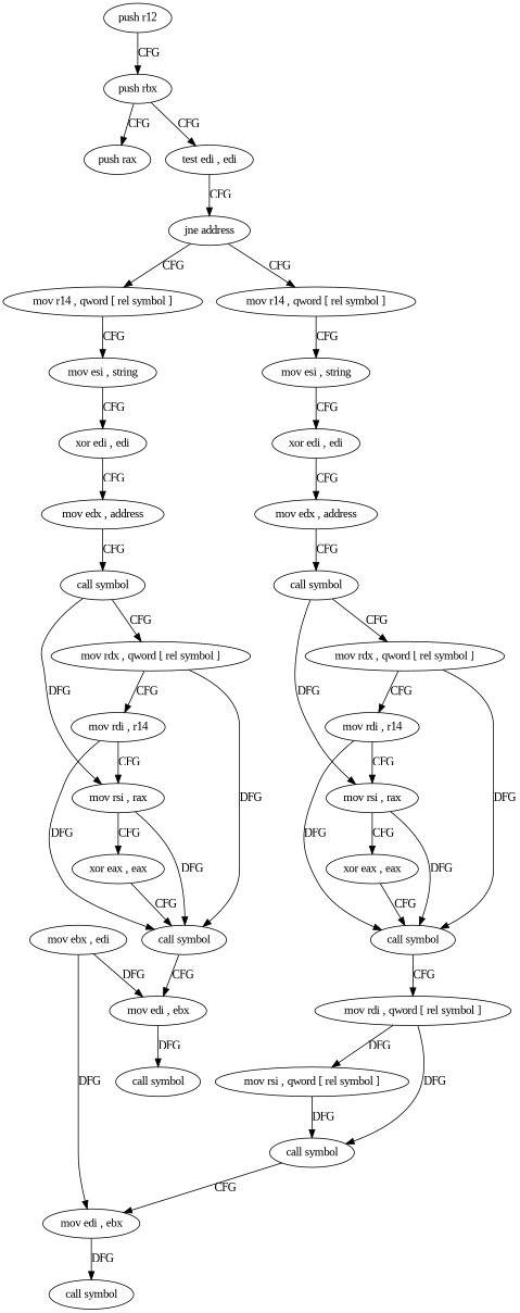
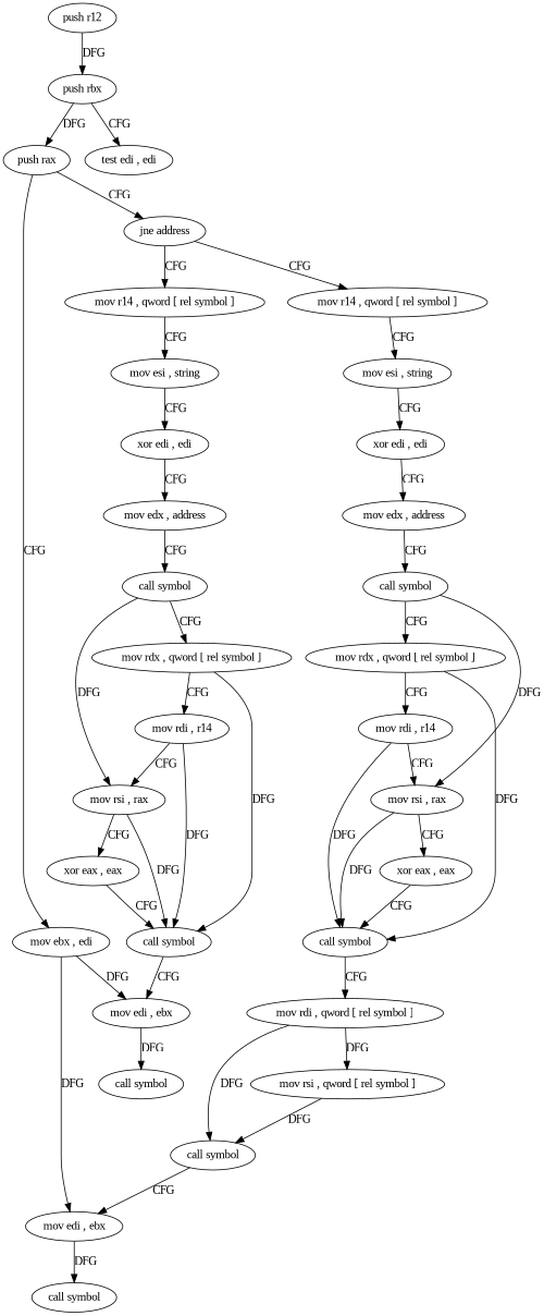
  digraph {
    fontname="Liberation Serif"
    node [fontname="Liberation Serif"]
    edge [fontname="Liberation Serif"]
    n1 [label="push r12"]
    n2 [label="push rbx"]
    n3 [label="push rax"]
    n4 [label="test edi , edi"]
    n5 [label="mov ebx , edi"]
    n6 [label="mov edi , ebx"]
    n7 [label="mov edi , ebx"]
    n8 [label="jne address"]
    n9 [label="call symbol"]
    n10 [label="call symbol"]
    n11 [label="mov r14 , qword [ rel symbol ]"]
    n12 [label="mov r14 , qword [ rel symbol ]"]
    n13 [label="mov esi , string"]
    n14 [label="mov esi , string"]
    n15 [label="xor edi , edi"]
    n16 [label="xor edi , edi"]
    n17 [label="mov edx , address"]
    n18 [label="call symbol"]
    n19 [label="mov rdx , qword [ rel symbol ]"]
    n20 [label="mov rsi , rax"]
    n21 [label="mov rdi , r14"]
    n22 [label="call symbol"]
    n23 [label="xor eax , eax"]
    n24 [label="mov edx , address"]
    n25 [label="call symbol"]
    n26 [label="mov rdx , qword [ rel symbol ]"]
    n27 [label="mov rsi , rax"]
    n28 [label="mov rdi , r14"]
    n29 [label="call symbol"]
    n30 [label="xor eax , eax"]
    n31 [label="mov rdi , qword [ rel symbol ]"]
    n32 [label="mov rsi , qword [ rel symbol ]"]
    n33 [label="call symbol"]
-   n1 -> n2 [label=CFG]
-   n2 -> n3 [label=CFG]
+   n1 -> n2 [label=DFG]
+   n2 -> n3 [label=DFG]
    n2 -> n4 [label=CFG]
-   n4 -> n8 [label=CFG]
+   n3 -> n5 [label=CFG]
+   n3 -> n8 [label=CFG]
    n5 -> n6 [label=DFG]
    n5 -> n7 [label=DFG]
    n6 -> n9 [label=DFG]
    n7 -> n10 [label=DFG]
    n8 -> n11 [label=CFG]
    n8 -> n12 [label=CFG]
    n11 -> n13 [label=CFG]
    n12 -> n14 [label=CFG]
    n13 -> n15 [label=CFG]
    n14 -> n16 [label=CFG]
    n15 -> n17 [label=CFG]
    n16 -> n24 [label=CFG]
    n17 -> n18 [label=CFG]
    n18 -> n19 [label=CFG]
    n18 -> n20 [label=DFG]
    n19 -> n21 [label=CFG]
    n19 -> n22 [label=DFG]
    n20 -> n22 [label=DFG]
    n20 -> n23 [label=CFG]
    n21 -> n20 [label=CFG]
    n21 -> n22 [label=DFG]
    n22 -> n6 [label=CFG]
    n23 -> n22 [label=CFG]
    n24 -> n25 [label=CFG]
    n25 -> n26 [label=CFG]
    n25 -> n27 [label=DFG]
    n26 -> n28 [label=CFG]
    n26 -> n29 [label=DFG]
    n27 -> n29 [label=DFG]
    n27 -> n30 [label=CFG]
    n28 -> n27 [label=CFG]
    n28 -> n29 [label=DFG]
    n29 -> n31 [label=CFG]
    n30 -> n29 [label=CFG]
    n31 -> n32 [label=DFG]
    n31 -> n33 [label=DFG]
    n32 -> n33 [label=DFG]
    n33 -> n7 [label=CFG]
  }
